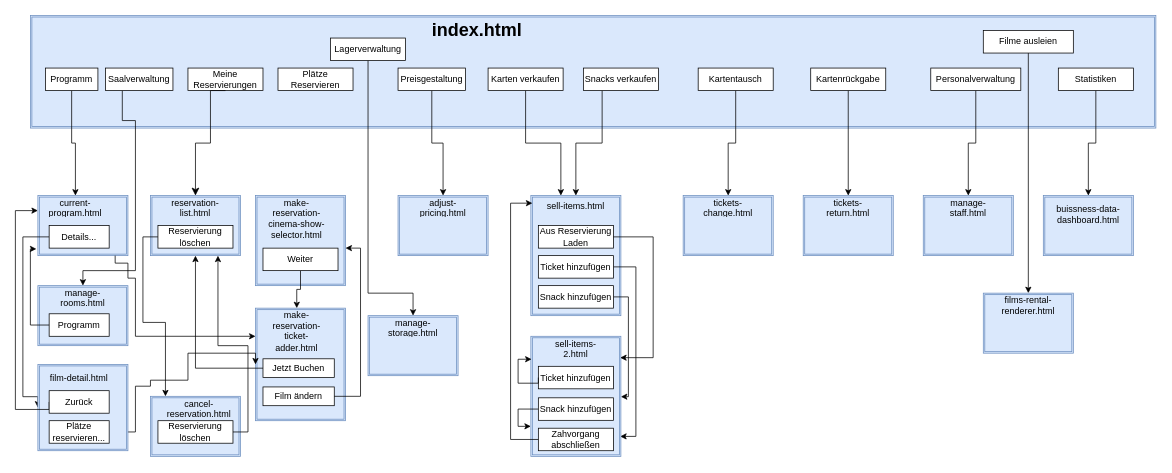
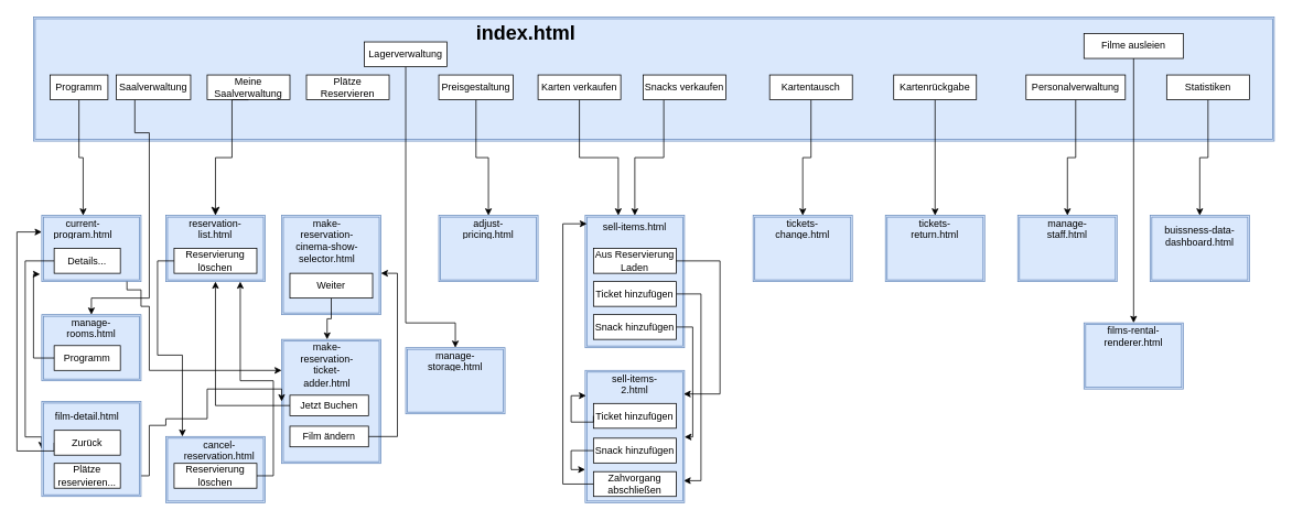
  <mxCell id="0" />
  <mxCell id="1" parent="0" />
  <mxCell id="2" value="" style="shape=ext;double=1;rounded=0;whiteSpace=wrap;html=1;fillColor=#dae8fc;strokeColor=#6c8ebf;" parent="1" vertex="1"><mxGeometry x="50" y="260" width="120" height="80" as="geometry" /></mxCell>
  <mxCell id="3" value="" style="shape=ext;double=1;rounded=0;whiteSpace=wrap;html=1;fillColor=#dae8fc;strokeColor=#6c8ebf;" parent="1" vertex="1"><mxGeometry x="40" y="20" width="1500" height="150" as="geometry" /></mxCell>
  <mxCell id="4" value="&lt;div&gt;index.html&lt;/div&gt;" style="text;strokeColor=none;fillColor=none;html=1;fontSize=24;fontStyle=1;verticalAlign=middle;align=center;" parent="1" vertex="1"><mxGeometry x="585" y="20" width="100" height="40" as="geometry" /></mxCell>
  <mxCell id="5" style="edgeStyle=orthogonalEdgeStyle;rounded=0;orthogonalLoop=1;jettySize=auto;html=1;exitX=0.858;exitY=1;exitDx=0;exitDy=0;entryX=0;entryY=0.25;entryDx=0;entryDy=0;exitPerimeter=0;" parent="1" source="2" target="51" edge="1"><mxGeometry relative="1" as="geometry"><Array as="points"><mxPoint x="153" y="350" /><mxPoint x="170" y="350" /><mxPoint x="170" y="370" /><mxPoint x="180" y="370" /><mxPoint x="180" y="448" /></Array></mxGeometry></mxCell>
  <mxCell id="6" style="edgeStyle=orthogonalEdgeStyle;rounded=0;orthogonalLoop=1;jettySize=auto;html=1;exitX=0;exitY=0.5;exitDx=0;exitDy=0;entryX=0;entryY=0.5;entryDx=0;entryDy=0;" parent="1" source="85" target="56" edge="1"><mxGeometry relative="1" as="geometry"><Array as="points"><mxPoint x="30" y="315" /><mxPoint x="30" y="528" /></Array></mxGeometry></mxCell>
  <mxCell id="7" value="current-program.html" style="text;html=1;strokeColor=none;fillColor=none;align=center;verticalAlign=middle;whiteSpace=wrap;overflow=hidden;" parent="1" vertex="1"><mxGeometry x="60" y="260" width="80" height="30" as="geometry" /></mxCell>
  <mxCell id="8" style="edgeStyle=orthogonalEdgeStyle;rounded=0;orthogonalLoop=1;jettySize=auto;html=1;exitX=0.5;exitY=1;exitDx=0;exitDy=0;entryX=0.5;entryY=0;entryDx=0;entryDy=0;" parent="1" source="9" target="7" edge="1"><mxGeometry relative="1" as="geometry" /></mxCell>
  <mxCell id="9" value="Programm" style="html=1;whiteSpace=wrap;" parent="1" vertex="1"><mxGeometry x="60" y="90" width="70" height="30" as="geometry" /></mxCell>
- <mxCell id="10" value="Meine Reservierungen" style="html=1;whiteSpace=wrap;" parent="1" vertex="1"><mxGeometry x="250" y="90" width="100" height="30" as="geometry" /></mxCell>
+ <mxCell id="10" value="Meine Saalverwaltung" style="html=1;whiteSpace=wrap;" parent="1" vertex="1"><mxGeometry x="250" y="90" width="100" height="30" as="geometry" /></mxCell>
  <mxCell id="11" value="" style="shape=ext;double=1;rounded=0;whiteSpace=wrap;html=1;fillColor=#dae8fc;strokeColor=#6c8ebf;" parent="1" vertex="1"><mxGeometry x="200" y="260" width="120" height="80" as="geometry" /></mxCell>
  <mxCell id="12" value="reservation-list.html" style="text;html=1;strokeColor=none;fillColor=none;align=center;verticalAlign=middle;whiteSpace=wrap;overflow=hidden;" parent="1" vertex="1"><mxGeometry x="220" y="260" width="80" height="30" as="geometry" /></mxCell>
  <mxCell id="13" value="" style="edgeStyle=segmentEdgeStyle;endArrow=classic;html=1;curved=0;rounded=0;endSize=8;startSize=8;exitX=0.5;exitY=1;exitDx=0;exitDy=0;entryX=0.5;entryY=0;entryDx=0;entryDy=0;" parent="1" source="10" target="12" edge="1"><mxGeometry width="50" height="50" relative="1" as="geometry"><mxPoint x="390" y="370" as="sourcePoint" /><mxPoint x="440" y="320" as="targetPoint" /><Array as="points"><mxPoint x="280" y="190" /><mxPoint x="260" y="190" /></Array></mxGeometry></mxCell>
  <mxCell id="14" value="Plätze Reservieren" style="html=1;whiteSpace=wrap;" parent="1" vertex="1"><mxGeometry x="370" y="90" width="100" height="30" as="geometry" /></mxCell>
  <mxCell id="15" value="" style="shape=ext;double=1;rounded=0;whiteSpace=wrap;html=1;fillColor=#dae8fc;strokeColor=#6c8ebf;" parent="1" vertex="1"><mxGeometry x="340" y="260" width="120" height="120" as="geometry" /></mxCell>
  <mxCell id="16" value="make-reservation-cinema-show-selector.html" style="text;html=1;strokeColor=none;fillColor=none;align=center;verticalAlign=middle;whiteSpace=wrap;overflow=hidden;" parent="1" vertex="1"><mxGeometry x="350" y="260" width="90" height="60" as="geometry" /></mxCell>
  <mxCell id="17" style="edgeStyle=orthogonalEdgeStyle;rounded=0;orthogonalLoop=1;jettySize=auto;html=1;exitX=0.5;exitY=1;exitDx=0;exitDy=0;entryX=0.25;entryY=0;entryDx=0;entryDy=0;" parent="1" source="18" target="20" edge="1"><mxGeometry relative="1" as="geometry" /></mxCell>
  <mxCell id="18" value="Karten verkaufen" style="html=1;whiteSpace=wrap;" parent="1" vertex="1"><mxGeometry x="650" y="90" width="100" height="30" as="geometry" /></mxCell>
  <mxCell id="19" value="" style="shape=ext;double=1;rounded=0;whiteSpace=wrap;html=1;fillColor=#dae8fc;strokeColor=#6c8ebf;" parent="1" vertex="1"><mxGeometry x="707" y="260" width="120" height="160" as="geometry" /></mxCell>
  <mxCell id="20" value="sell-items.html" style="text;html=1;strokeColor=none;fillColor=none;align=center;verticalAlign=middle;whiteSpace=wrap;overflow=hidden;" parent="1" vertex="1"><mxGeometry x="727" y="260" width="80" height="30" as="geometry" /></mxCell>
  <mxCell id="21" style="edgeStyle=orthogonalEdgeStyle;rounded=0;orthogonalLoop=1;jettySize=auto;html=1;exitX=0.25;exitY=1;exitDx=0;exitDy=0;" parent="1" source="22" target="20" edge="1"><mxGeometry relative="1" as="geometry" /></mxCell>
  <mxCell id="22" value="Snacks verkaufen" style="html=1;whiteSpace=wrap;" parent="1" vertex="1"><mxGeometry x="777" y="90" width="100" height="30" as="geometry" /></mxCell>
  <mxCell id="23" style="edgeStyle=orthogonalEdgeStyle;rounded=0;orthogonalLoop=1;jettySize=auto;html=1;exitX=0.5;exitY=1;exitDx=0;exitDy=0;" parent="1" source="24" target="26" edge="1"><mxGeometry relative="1" as="geometry" /></mxCell>
  <mxCell id="24" value="Kartentausch" style="html=1;whiteSpace=wrap;" parent="1" vertex="1"><mxGeometry x="930" y="90" width="100" height="30" as="geometry" /></mxCell>
  <mxCell id="25" value="" style="shape=ext;double=1;rounded=0;whiteSpace=wrap;html=1;fillColor=#dae8fc;strokeColor=#6c8ebf;" parent="1" vertex="1"><mxGeometry x="910" y="260" width="120" height="80" as="geometry" /></mxCell>
  <mxCell id="26" value="&lt;div&gt;tickets-change.html&lt;/div&gt;" style="text;html=1;strokeColor=none;fillColor=none;align=center;verticalAlign=middle;whiteSpace=wrap;overflow=hidden;" parent="1" vertex="1"><mxGeometry x="930" y="260" width="80" height="30" as="geometry" /></mxCell>
  <mxCell id="27" style="edgeStyle=orthogonalEdgeStyle;rounded=0;orthogonalLoop=1;jettySize=auto;html=1;exitX=0.5;exitY=1;exitDx=0;exitDy=0;entryX=0.5;entryY=0;entryDx=0;entryDy=0;" parent="1" source="28" target="30" edge="1"><mxGeometry relative="1" as="geometry" /></mxCell>
  <mxCell id="28" value="Kartenrückgabe" style="html=1;whiteSpace=wrap;" parent="1" vertex="1"><mxGeometry x="1080" y="90" width="100" height="30" as="geometry" /></mxCell>
  <mxCell id="29" value="" style="shape=ext;double=1;rounded=0;whiteSpace=wrap;html=1;fillColor=#dae8fc;strokeColor=#6c8ebf;" parent="1" vertex="1"><mxGeometry x="1070" y="260" width="120" height="80" as="geometry" /></mxCell>
  <mxCell id="30" value="&lt;div&gt;tickets-return.html&lt;/div&gt;" style="text;html=1;strokeColor=none;fillColor=none;align=center;verticalAlign=middle;whiteSpace=wrap;overflow=hidden;" parent="1" vertex="1"><mxGeometry x="1090" y="260" width="80" height="30" as="geometry" /></mxCell>
  <mxCell id="31" style="edgeStyle=orthogonalEdgeStyle;rounded=0;orthogonalLoop=1;jettySize=auto;html=1;exitX=0.5;exitY=1;exitDx=0;exitDy=0;entryX=0.5;entryY=0;entryDx=0;entryDy=0;" parent="1" source="32" target="34" edge="1"><mxGeometry relative="1" as="geometry" /></mxCell>
  <mxCell id="32" value="Statistiken" style="html=1;whiteSpace=wrap;" parent="1" vertex="1"><mxGeometry x="1410" y="90" width="100" height="30" as="geometry" /></mxCell>
  <mxCell id="33" value="" style="shape=ext;double=1;rounded=0;whiteSpace=wrap;html=1;fillColor=#dae8fc;strokeColor=#6c8ebf;" parent="1" vertex="1"><mxGeometry x="1390" y="260" width="120" height="80" as="geometry" /></mxCell>
  <mxCell id="34" value="buissness-data-dashboard.html" style="text;html=1;strokeColor=none;fillColor=none;align=center;verticalAlign=middle;whiteSpace=wrap;overflow=hidden;" parent="1" vertex="1"><mxGeometry x="1405" y="260" width="90" height="50" as="geometry" /></mxCell>
  <mxCell id="35" style="edgeStyle=orthogonalEdgeStyle;rounded=0;orthogonalLoop=1;jettySize=auto;html=1;exitX=0.25;exitY=1;exitDx=0;exitDy=0;entryX=0.5;entryY=0;entryDx=0;entryDy=0;" parent="1" source="36" target="38" edge="1"><mxGeometry relative="1" as="geometry"><Array as="points"><mxPoint x="163" y="160" /><mxPoint x="180" y="160" /><mxPoint x="180" y="360" /><mxPoint x="110" y="360" /></Array></mxGeometry></mxCell>
  <mxCell id="36" value="Saalverwaltung" style="html=1;whiteSpace=wrap;" parent="1" vertex="1"><mxGeometry x="140" y="90" width="90" height="30" as="geometry" /></mxCell>
  <mxCell id="37" value="" style="shape=ext;double=1;rounded=0;whiteSpace=wrap;html=1;fillColor=#dae8fc;strokeColor=#6c8ebf;" parent="1" vertex="1"><mxGeometry x="50" y="380" width="120" height="80" as="geometry" /></mxCell>
  <mxCell id="38" value="manage-rooms.html" style="text;html=1;strokeColor=none;fillColor=none;align=center;verticalAlign=middle;whiteSpace=wrap;overflow=hidden;" parent="1" vertex="1"><mxGeometry x="70" y="380" width="80" height="30" as="geometry" /></mxCell>
  <mxCell id="39" style="edgeStyle=orthogonalEdgeStyle;rounded=0;orthogonalLoop=1;jettySize=auto;html=1;exitX=0.5;exitY=1;exitDx=0;exitDy=0;entryX=0.5;entryY=0;entryDx=0;entryDy=0;" parent="1" source="40" target="42" edge="1"><mxGeometry relative="1" as="geometry" /></mxCell>
  <mxCell id="40" value="Preisgestaltung" style="html=1;whiteSpace=wrap;" parent="1" vertex="1"><mxGeometry x="530" y="90" width="90" height="30" as="geometry" /></mxCell>
  <mxCell id="41" value="" style="shape=ext;double=1;rounded=0;whiteSpace=wrap;html=1;fillColor=#dae8fc;strokeColor=#6c8ebf;" parent="1" vertex="1"><mxGeometry x="530" y="260" width="120" height="80" as="geometry" /></mxCell>
  <mxCell id="42" value="adjust-pricing.html" style="text;html=1;strokeColor=none;fillColor=none;align=center;verticalAlign=middle;whiteSpace=wrap;overflow=hidden;" parent="1" vertex="1"><mxGeometry x="550" y="260" width="80" height="30" as="geometry" /></mxCell>
  <mxCell id="43" style="edgeStyle=orthogonalEdgeStyle;rounded=0;orthogonalLoop=1;jettySize=auto;html=1;exitX=0.5;exitY=1;exitDx=0;exitDy=0;entryX=0.5;entryY=0;entryDx=0;entryDy=0;" parent="1" source="44" target="46" edge="1"><mxGeometry relative="1" as="geometry" /></mxCell>
  <mxCell id="44" value="Personalverwaltung" style="html=1;whiteSpace=wrap;" parent="1" vertex="1"><mxGeometry x="1240" y="90" width="120" height="30" as="geometry" /></mxCell>
  <mxCell id="45" value="" style="shape=ext;double=1;rounded=0;whiteSpace=wrap;html=1;fillColor=#dae8fc;strokeColor=#6c8ebf;" parent="1" vertex="1"><mxGeometry x="1230" y="260" width="120" height="80" as="geometry" /></mxCell>
  <mxCell id="46" value="manage-staff.html" style="text;html=1;strokeColor=none;fillColor=none;align=center;verticalAlign=middle;whiteSpace=wrap;overflow=hidden;" parent="1" vertex="1"><mxGeometry x="1250" y="260" width="80" height="30" as="geometry" /></mxCell>
  <mxCell id="47" style="edgeStyle=orthogonalEdgeStyle;rounded=0;orthogonalLoop=1;jettySize=auto;html=1;exitX=0.5;exitY=1;exitDx=0;exitDy=0;entryX=0.5;entryY=0;entryDx=0;entryDy=0;" parent="1" source="48" target="50" edge="1"><mxGeometry relative="1" as="geometry"><Array as="points"><mxPoint x="490" y="390" /><mxPoint x="550" y="390" /></Array></mxGeometry></mxCell>
  <mxCell id="48" value="Lagerverwaltung" style="html=1;whiteSpace=wrap;" parent="1" vertex="1"><mxGeometry x="440" y="50" width="100" height="30" as="geometry" /></mxCell>
  <mxCell id="49" value="" style="shape=ext;double=1;rounded=0;whiteSpace=wrap;html=1;fillColor=#dae8fc;strokeColor=#6c8ebf;" parent="1" vertex="1"><mxGeometry x="490" y="420" width="120" height="80" as="geometry" /></mxCell>
  <mxCell id="50" value="manage-storage.html" style="text;html=1;strokeColor=none;fillColor=none;align=center;verticalAlign=middle;whiteSpace=wrap;overflow=hidden;" parent="1" vertex="1"><mxGeometry x="510" y="420" width="80" height="30" as="geometry" /></mxCell>
  <mxCell id="51" value="" style="shape=ext;double=1;rounded=0;whiteSpace=wrap;html=1;fillColor=#dae8fc;strokeColor=#6c8ebf;" parent="1" vertex="1"><mxGeometry x="340" y="410" width="120" height="150" as="geometry" /></mxCell>
  <mxCell id="52" value="make-reservation-ticket-adder.html" style="text;html=1;strokeColor=none;fillColor=none;align=center;verticalAlign=middle;whiteSpace=wrap;overflow=hidden;" parent="1" vertex="1"><mxGeometry x="350" y="410" width="90" height="60" as="geometry" /></mxCell>
  <mxCell id="53" style="edgeStyle=orthogonalEdgeStyle;rounded=0;orthogonalLoop=1;jettySize=auto;html=1;exitX=0.5;exitY=1;exitDx=0;exitDy=0;entryX=0.5;entryY=0;entryDx=0;entryDy=0;" parent="1" source="54" target="52" edge="1"><mxGeometry relative="1" as="geometry" /></mxCell>
  <mxCell id="54" value="Weiter" style="html=1;whiteSpace=wrap;" parent="1" vertex="1"><mxGeometry x="350" y="330" width="100" height="30" as="geometry" /></mxCell>
  <mxCell id="55" style="edgeStyle=orthogonalEdgeStyle;rounded=0;orthogonalLoop=1;jettySize=auto;html=1;exitX=1;exitY=0.5;exitDx=0;exitDy=0;entryX=0;entryY=0.5;entryDx=0;entryDy=0;" edge="1" parent="1" source="86" target="51"><mxGeometry relative="1" as="geometry"><Array as="points"><mxPoint x="180" y="575" /><mxPoint x="180" y="514" /><mxPoint x="200" y="514" /><mxPoint x="200" y="506" /><mxPoint x="250" y="506" /><mxPoint x="250" y="470" /></Array></mxGeometry></mxCell>
  <mxCell id="56" value="" style="shape=ext;double=1;rounded=0;whiteSpace=wrap;html=1;fillColor=#dae8fc;strokeColor=#6c8ebf;" parent="1" vertex="1"><mxGeometry x="50" y="485" width="120" height="115" as="geometry" /></mxCell>
  <mxCell id="57" value="film-detail.html" style="text;html=1;strokeColor=none;fillColor=none;align=center;verticalAlign=middle;whiteSpace=wrap;overflow=hidden;" parent="1" vertex="1"><mxGeometry x="60" y="485" width="90" height="35" as="geometry" /></mxCell>
  <mxCell id="58" style="edgeStyle=orthogonalEdgeStyle;rounded=0;orthogonalLoop=1;jettySize=auto;html=1;exitX=0;exitY=0.5;exitDx=0;exitDy=0;entryX=0;entryY=0.25;entryDx=0;entryDy=0;" parent="1" source="59" target="2" edge="1"><mxGeometry relative="1" as="geometry"><Array as="points"><mxPoint x="20" y="545" /><mxPoint x="20" y="280" /></Array></mxGeometry></mxCell>
  <mxCell id="59" value="Zurück" style="rounded=0;whiteSpace=wrap;html=1;" parent="1" vertex="1"><mxGeometry x="65" y="520" width="80" height="30" as="geometry" /></mxCell>
  <mxCell id="60" style="edgeStyle=orthogonalEdgeStyle;rounded=0;orthogonalLoop=1;jettySize=auto;html=1;exitX=0;exitY=0.5;exitDx=0;exitDy=0;" parent="1" source="61" target="11" edge="1"><mxGeometry relative="1" as="geometry" /></mxCell>
  <mxCell id="61" value="Jetzt Buchen" style="rounded=0;whiteSpace=wrap;html=1;" parent="1" vertex="1"><mxGeometry x="350" y="477.5" width="95" height="25" as="geometry" /></mxCell>
  <mxCell id="62" style="edgeStyle=orthogonalEdgeStyle;rounded=0;orthogonalLoop=1;jettySize=auto;html=1;exitX=1;exitY=0.5;exitDx=0;exitDy=0;entryX=0.992;entryY=0.834;entryDx=0;entryDy=0;entryPerimeter=0;" parent="1" source="63" target="67" edge="1"><mxGeometry relative="1" as="geometry"><mxPoint x="850" y="355" as="targetPoint" /></mxGeometry></mxCell>
  <mxCell id="63" value="Ticket hinzufügen" style="html=1;whiteSpace=wrap;" parent="1" vertex="1"><mxGeometry x="717" y="340" width="100" height="30" as="geometry" /></mxCell>
  <mxCell id="64" value="Aus Reservierung Laden" style="html=1;whiteSpace=wrap;" parent="1" vertex="1"><mxGeometry x="717" y="300" width="100" height="30" as="geometry" /></mxCell>
  <mxCell id="65" style="edgeStyle=orthogonalEdgeStyle;rounded=0;orthogonalLoop=1;jettySize=auto;html=1;exitX=1;exitY=0.5;exitDx=0;exitDy=0;" parent="1" source="66" target="67" edge="1"><mxGeometry relative="1" as="geometry"><mxPoint x="850" y="395" as="targetPoint" /><Array as="points"><mxPoint x="837" y="395" /><mxPoint x="837" y="528" /></Array></mxGeometry></mxCell>
  <mxCell id="66" value="Snack hinzufügen" style="html=1;whiteSpace=wrap;" parent="1" vertex="1"><mxGeometry x="717" y="380" width="100" height="30" as="geometry" /></mxCell>
  <mxCell id="67" value="" style="shape=ext;double=1;rounded=0;whiteSpace=wrap;html=1;fillColor=#dae8fc;strokeColor=#6c8ebf;" parent="1" vertex="1"><mxGeometry x="707" y="447.5" width="120" height="160" as="geometry" /></mxCell>
  <mxCell id="68" value="sell-items-2.html" style="text;html=1;strokeColor=none;fillColor=none;align=center;verticalAlign=middle;whiteSpace=wrap;overflow=hidden;" parent="1" vertex="1"><mxGeometry x="727" y="447.5" width="80" height="30" as="geometry" /></mxCell>
  <mxCell id="69" value="Ticket hinzufügen" style="html=1;whiteSpace=wrap;" parent="1" vertex="1"><mxGeometry x="717" y="487.5" width="100" height="30" as="geometry" /></mxCell>
  <mxCell id="70" style="edgeStyle=orthogonalEdgeStyle;rounded=0;orthogonalLoop=1;jettySize=auto;html=1;exitX=0;exitY=0.5;exitDx=0;exitDy=0;entryX=0;entryY=0.75;entryDx=0;entryDy=0;" edge="1" parent="1" source="71" target="67"><mxGeometry relative="1" as="geometry"><Array as="points"><mxPoint x="690" y="545" /><mxPoint x="690" y="568" /></Array></mxGeometry></mxCell>
  <mxCell id="71" value="Snack hinzufügen" style="html=1;whiteSpace=wrap;" parent="1" vertex="1"><mxGeometry x="717" y="529.5" width="100" height="30" as="geometry" /></mxCell>
  <mxCell id="72" value="Zahvorgang abschließen" style="html=1;whiteSpace=wrap;" parent="1" vertex="1"><mxGeometry x="717" y="570" width="100" height="30" as="geometry" /></mxCell>
  <mxCell id="73" style="edgeStyle=orthogonalEdgeStyle;rounded=0;orthogonalLoop=1;jettySize=auto;html=1;exitX=1;exitY=0.5;exitDx=0;exitDy=0;entryX=0.992;entryY=0.178;entryDx=0;entryDy=0;entryPerimeter=0;" parent="1" source="64" target="67" edge="1"><mxGeometry relative="1" as="geometry"><Array as="points"><mxPoint x="870" y="315" /><mxPoint x="870" y="476" /></Array></mxGeometry></mxCell>
  <mxCell id="74" style="edgeStyle=orthogonalEdgeStyle;rounded=0;orthogonalLoop=1;jettySize=auto;html=1;exitX=0;exitY=0.5;exitDx=0;exitDy=0;entryX=0.017;entryY=0.063;entryDx=0;entryDy=0;entryPerimeter=0;" parent="1" source="72" target="19" edge="1"><mxGeometry relative="1" as="geometry"><Array as="points"><mxPoint x="680" y="585" /><mxPoint x="680" y="270" /></Array></mxGeometry></mxCell>
  <mxCell id="75" style="edgeStyle=orthogonalEdgeStyle;rounded=0;orthogonalLoop=1;jettySize=auto;html=1;exitX=0.5;exitY=1;exitDx=0;exitDy=0;" parent="1" source="76" target="78" edge="1"><mxGeometry relative="1" as="geometry" /></mxCell>
  <mxCell id="76" value="Filme ausleien" style="html=1;whiteSpace=wrap;" parent="1" vertex="1"><mxGeometry x="1310" y="40" width="120" height="30" as="geometry" /></mxCell>
  <mxCell id="77" value="" style="shape=ext;double=1;rounded=0;whiteSpace=wrap;html=1;fillColor=#dae8fc;strokeColor=#6c8ebf;" parent="1" vertex="1"><mxGeometry x="1310" y="390" width="120" height="80" as="geometry" /></mxCell>
  <mxCell id="78" value="films-rental-renderer.html" style="text;html=1;strokeColor=none;fillColor=none;align=center;verticalAlign=middle;whiteSpace=wrap;overflow=hidden;" parent="1" vertex="1"><mxGeometry x="1330" y="390" width="80" height="30" as="geometry" /></mxCell>
  <mxCell id="79" value="" style="shape=ext;double=1;rounded=0;whiteSpace=wrap;html=1;fillColor=#dae8fc;strokeColor=#6c8ebf;" parent="1" vertex="1"><mxGeometry x="200" y="527.5" width="120" height="80" as="geometry" /></mxCell>
  <mxCell id="80" value="cancel-reservation.html" style="text;html=1;strokeColor=none;fillColor=none;align=center;verticalAlign=middle;whiteSpace=wrap;overflow=hidden;" parent="1" vertex="1"><mxGeometry x="220" y="527.5" width="90" height="30" as="geometry" /></mxCell>
  <mxCell id="81" style="edgeStyle=orthogonalEdgeStyle;rounded=0;orthogonalLoop=1;jettySize=auto;html=1;exitX=0;exitY=0.5;exitDx=0;exitDy=0;entryX=0;entryY=0;entryDx=0;entryDy=0;" parent="1" source="82" target="80" edge="1"><mxGeometry relative="1" as="geometry"><Array as="points"><mxPoint x="190" y="315" /><mxPoint x="190" y="429" /><mxPoint x="220" y="429" /></Array></mxGeometry></mxCell>
  <mxCell id="82" value="Reservierung löschen" style="html=1;whiteSpace=wrap;" parent="1" vertex="1"><mxGeometry x="210" y="300" width="100" height="30" as="geometry" /></mxCell>
  <mxCell id="83" style="edgeStyle=orthogonalEdgeStyle;rounded=0;orthogonalLoop=1;jettySize=auto;html=1;exitX=1;exitY=0.5;exitDx=0;exitDy=0;entryX=0.75;entryY=1;entryDx=0;entryDy=0;" parent="1" source="84" target="11" edge="1"><mxGeometry relative="1" as="geometry"><Array as="points"><mxPoint x="330" y="575" /><mxPoint x="330" y="460" /><mxPoint x="290" y="460" /></Array></mxGeometry></mxCell>
  <mxCell id="84" value="Reservierung löschen" style="html=1;whiteSpace=wrap;" parent="1" vertex="1"><mxGeometry x="210" y="560" width="100" height="30" as="geometry" /></mxCell>
  <mxCell id="85" value="Details..." style="rounded=0;whiteSpace=wrap;html=1;" parent="1" vertex="1"><mxGeometry x="65" y="300" width="80" height="30" as="geometry" /></mxCell>
  <mxCell id="86" value="Plätze reservieren..." style="rounded=0;whiteSpace=wrap;html=1;" vertex="1" parent="1"><mxGeometry x="65" y="560" width="80" height="30" as="geometry" /></mxCell>
  <mxCell id="87" value="Programm" style="rounded=0;whiteSpace=wrap;html=1;" vertex="1" parent="1"><mxGeometry x="65" y="417.5" width="80" height="30" as="geometry" /></mxCell>
  <mxCell id="88" style="edgeStyle=orthogonalEdgeStyle;rounded=0;orthogonalLoop=1;jettySize=auto;html=1;exitX=0;exitY=0.5;exitDx=0;exitDy=0;entryX=-0.017;entryY=0.888;entryDx=0;entryDy=0;entryPerimeter=0;" edge="1" parent="1" source="87" target="2"><mxGeometry relative="1" as="geometry"><Array as="points"><mxPoint x="40" y="433" /><mxPoint x="40" y="331" /></Array></mxGeometry></mxCell>
  <mxCell id="89" value="Film ändern" style="rounded=0;whiteSpace=wrap;html=1;" vertex="1" parent="1"><mxGeometry x="350" y="515" width="95" height="25" as="geometry" /></mxCell>
  <mxCell id="90" style="edgeStyle=orthogonalEdgeStyle;rounded=0;orthogonalLoop=1;jettySize=auto;html=1;exitX=1;exitY=0.5;exitDx=0;exitDy=0;entryX=1;entryY=0.583;entryDx=0;entryDy=0;entryPerimeter=0;" edge="1" parent="1" source="89" target="15"><mxGeometry relative="1" as="geometry" /></mxCell>
  <mxCell id="91" style="edgeStyle=orthogonalEdgeStyle;rounded=0;orthogonalLoop=1;jettySize=auto;html=1;exitX=0;exitY=0.5;exitDx=0;exitDy=0;entryX=0.008;entryY=0.191;entryDx=0;entryDy=0;entryPerimeter=0;" edge="1" parent="1" source="69" target="67"><mxGeometry relative="1" as="geometry"><Array as="points"><mxPoint x="717" y="510" /><mxPoint x="690" y="510" /><mxPoint x="690" y="478" /></Array></mxGeometry></mxCell>
